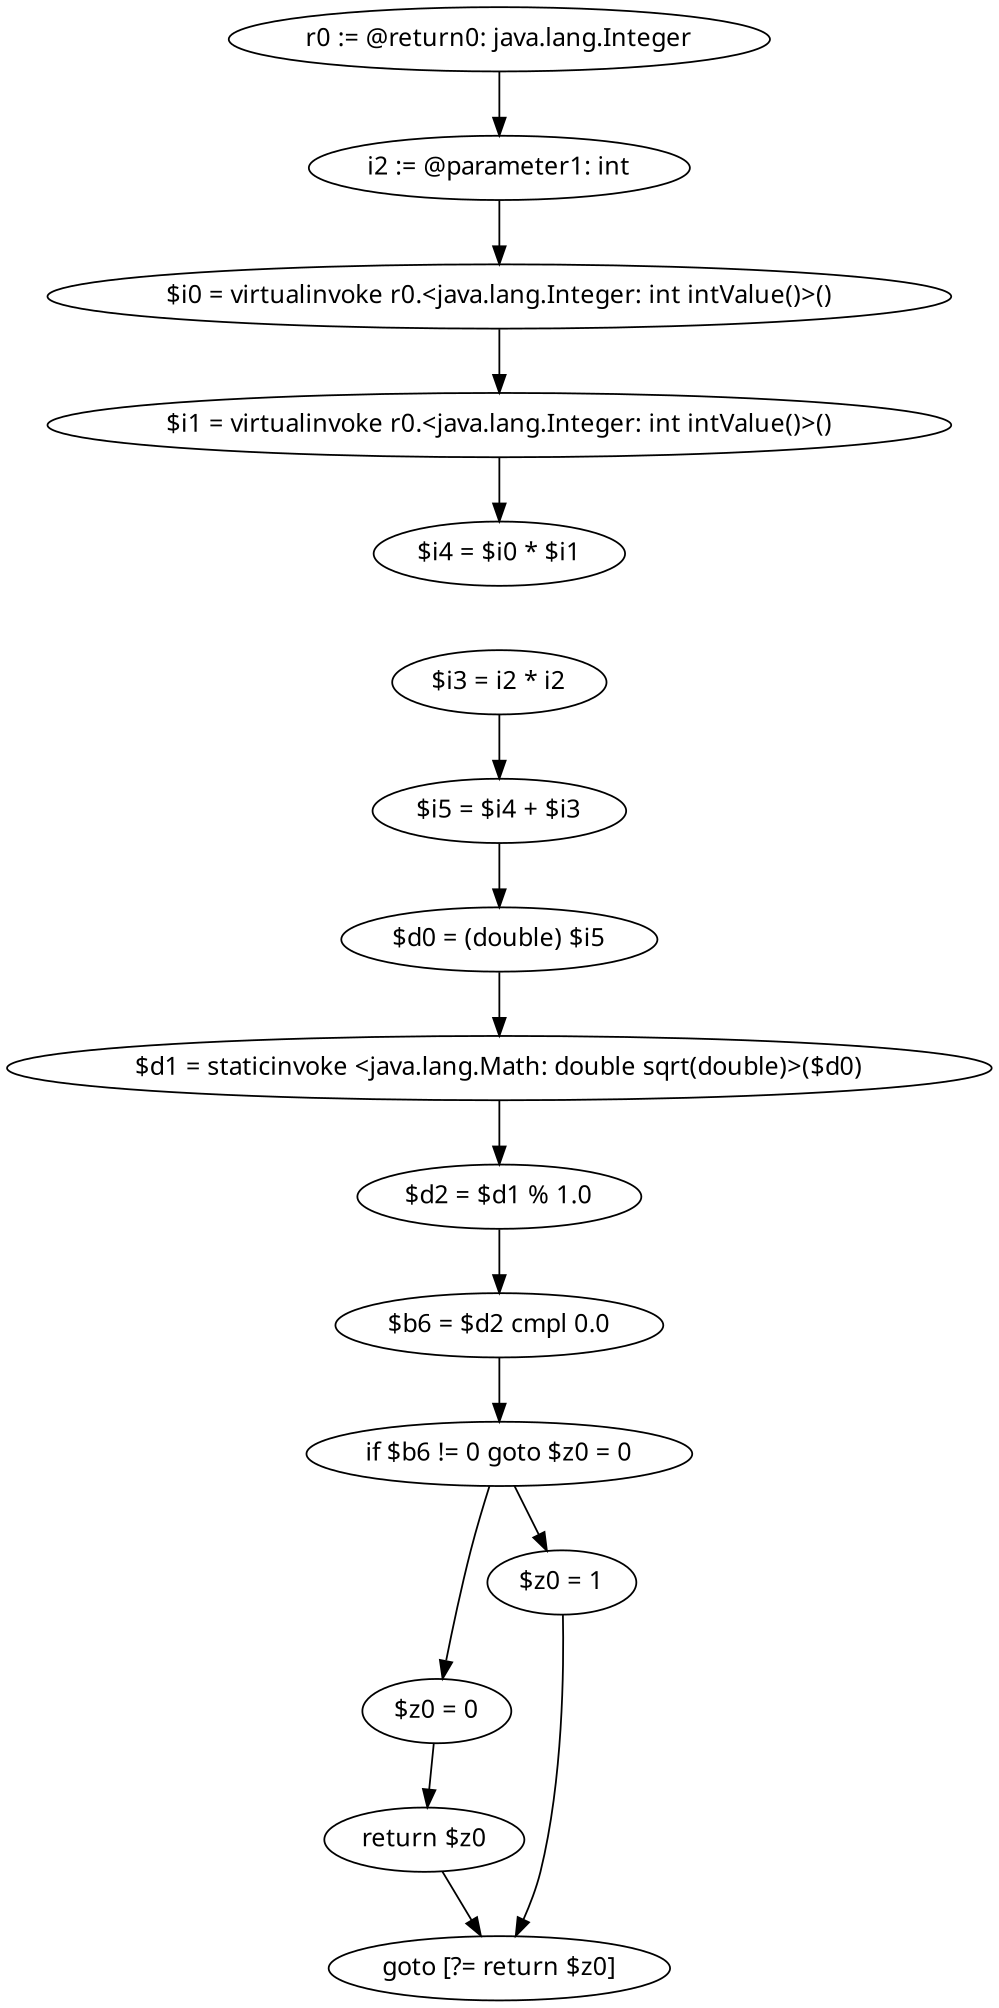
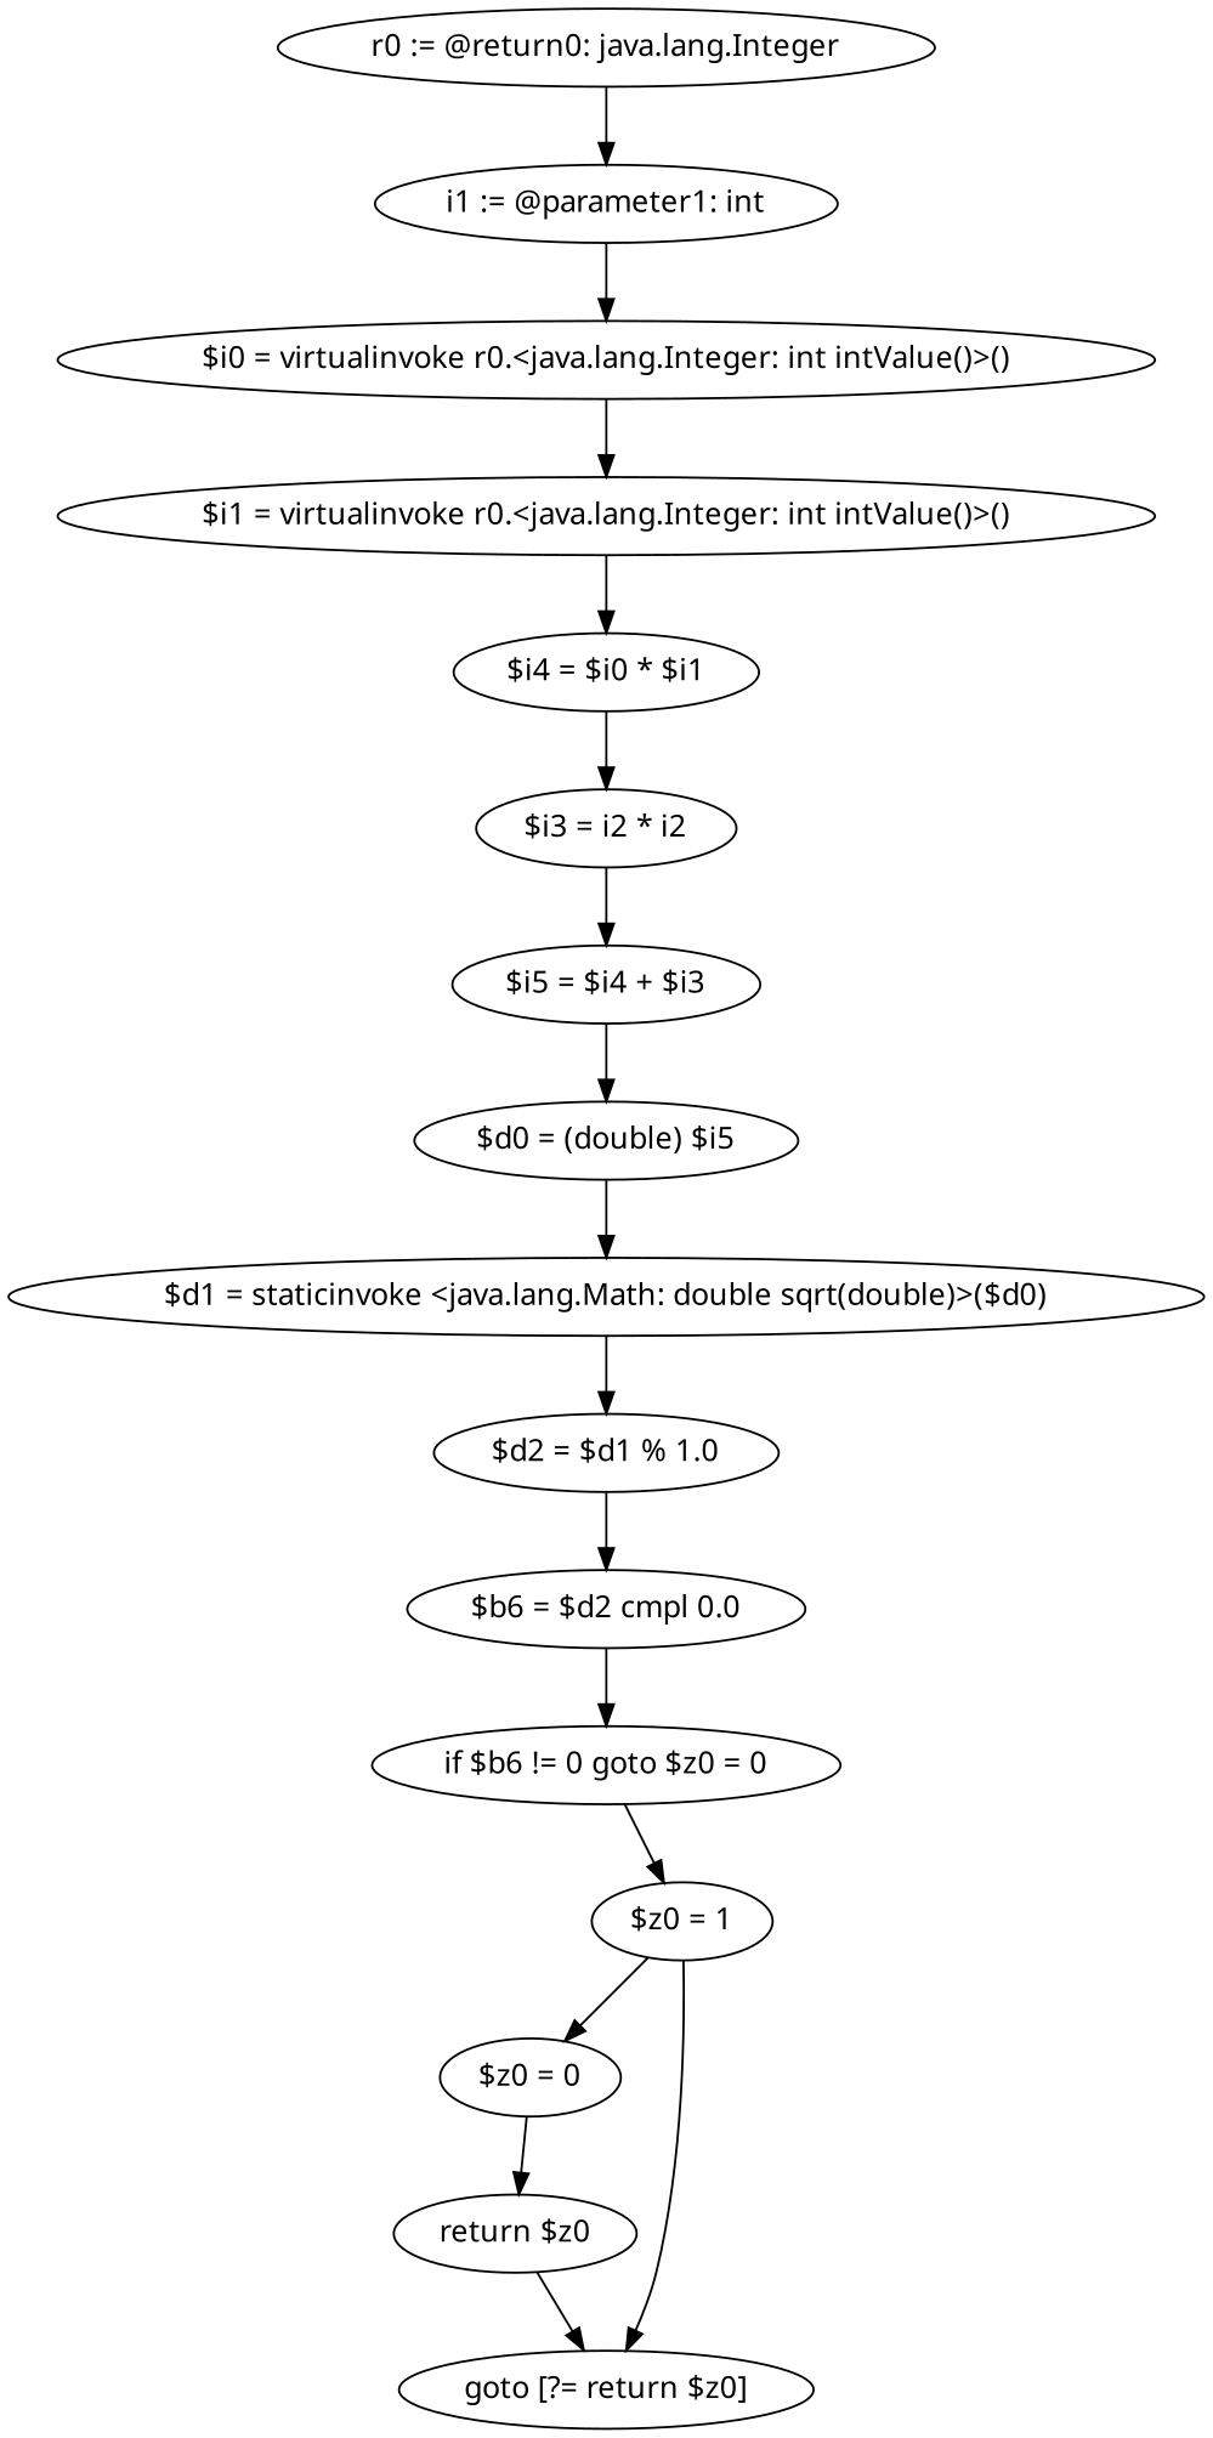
  digraph {
    fontname="Noto Sans"
    node [fontname="Noto Sans"]
    edge [fontname="Noto Sans"]
    n1 [label="r0 := @return0: java.lang.Integer"]
-   "i2 := @parameter1: int"
+   "i2 := @parameter1: int" [label="i1 := @parameter1: int"]
    "$i0 = virtualinvoke r0.<java.lang.Integer: int intValue()>()"
    "$i1 = virtualinvoke r0.<java.lang.Integer: int intValue()>()"
    "$i4 = $i0 * $i1"
    "$i3 = i2 * i2"
    "$i5 = $i4 + $i3"
    "$d0 = (double) $i5"
    "$d1 = staticinvoke <java.lang.Math: double sqrt(double)>($d0)"
    "$d2 = $d1 % 1.0"
    "$b6 = $d2 cmpl 0.0"
    "if $b6 != 0 goto $z0 = 0"
    "$z0 = 1"
    "$z0 = 0"
    "goto [?= return $z0]"
    "return $z0"
    n1 -> "i2 := @parameter1: int"
    "i2 := @parameter1: int" -> "$i0 = virtualinvoke r0.<java.lang.Integer: int intValue()>()"
    "$i0 = virtualinvoke r0.<java.lang.Integer: int intValue()>()" -> "$i1 = virtualinvoke r0.<java.lang.Integer: int intValue()>()"
    "$i1 = virtualinvoke r0.<java.lang.Integer: int intValue()>()" -> "$i4 = $i0 * $i1"
+   "$i4 = $i0 * $i1" -> "$i3 = i2 * i2"
    "$i3 = i2 * i2" -> "$i5 = $i4 + $i3"
    "$i5 = $i4 + $i3" -> "$d0 = (double) $i5"
    "$d0 = (double) $i5" -> "$d1 = staticinvoke <java.lang.Math: double sqrt(double)>($d0)"
    "$d1 = staticinvoke <java.lang.Math: double sqrt(double)>($d0)" -> "$d2 = $d1 % 1.0"
    "$d2 = $d1 % 1.0" -> "$b6 = $d2 cmpl 0.0"
    "$b6 = $d2 cmpl 0.0" -> "if $b6 != 0 goto $z0 = 0"
    "if $b6 != 0 goto $z0 = 0" -> "$z0 = 1"
-   "if $b6 != 0 goto $z0 = 0" -> "$z0 = 0"
+   "$z0 = 1" -> "$z0 = 0"
    "$z0 = 1" -> "goto [?= return $z0]"
    "$z0 = 0" -> "return $z0"
    "return $z0" -> "goto [?= return $z0]"
  }
